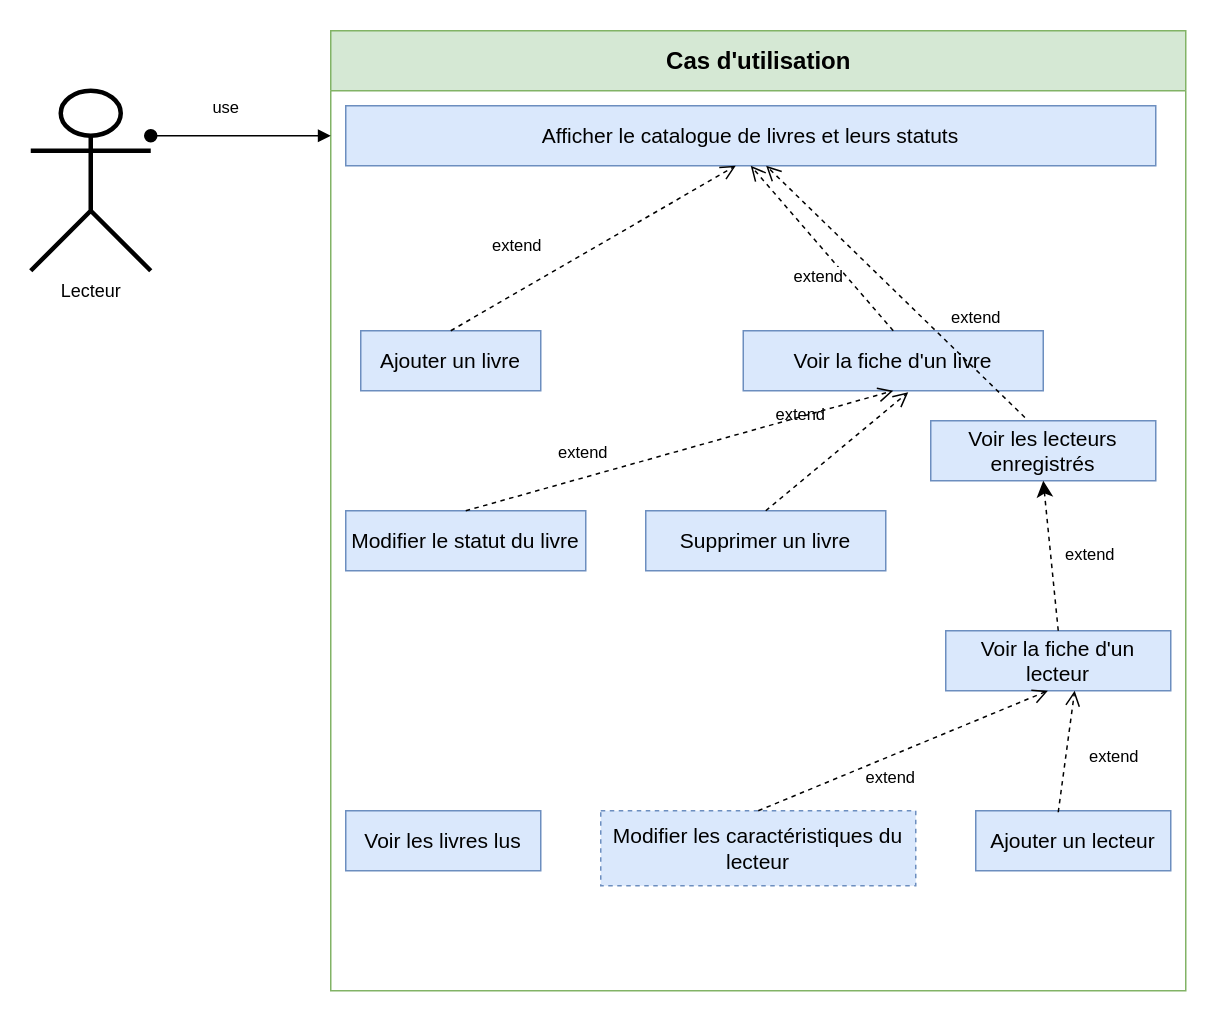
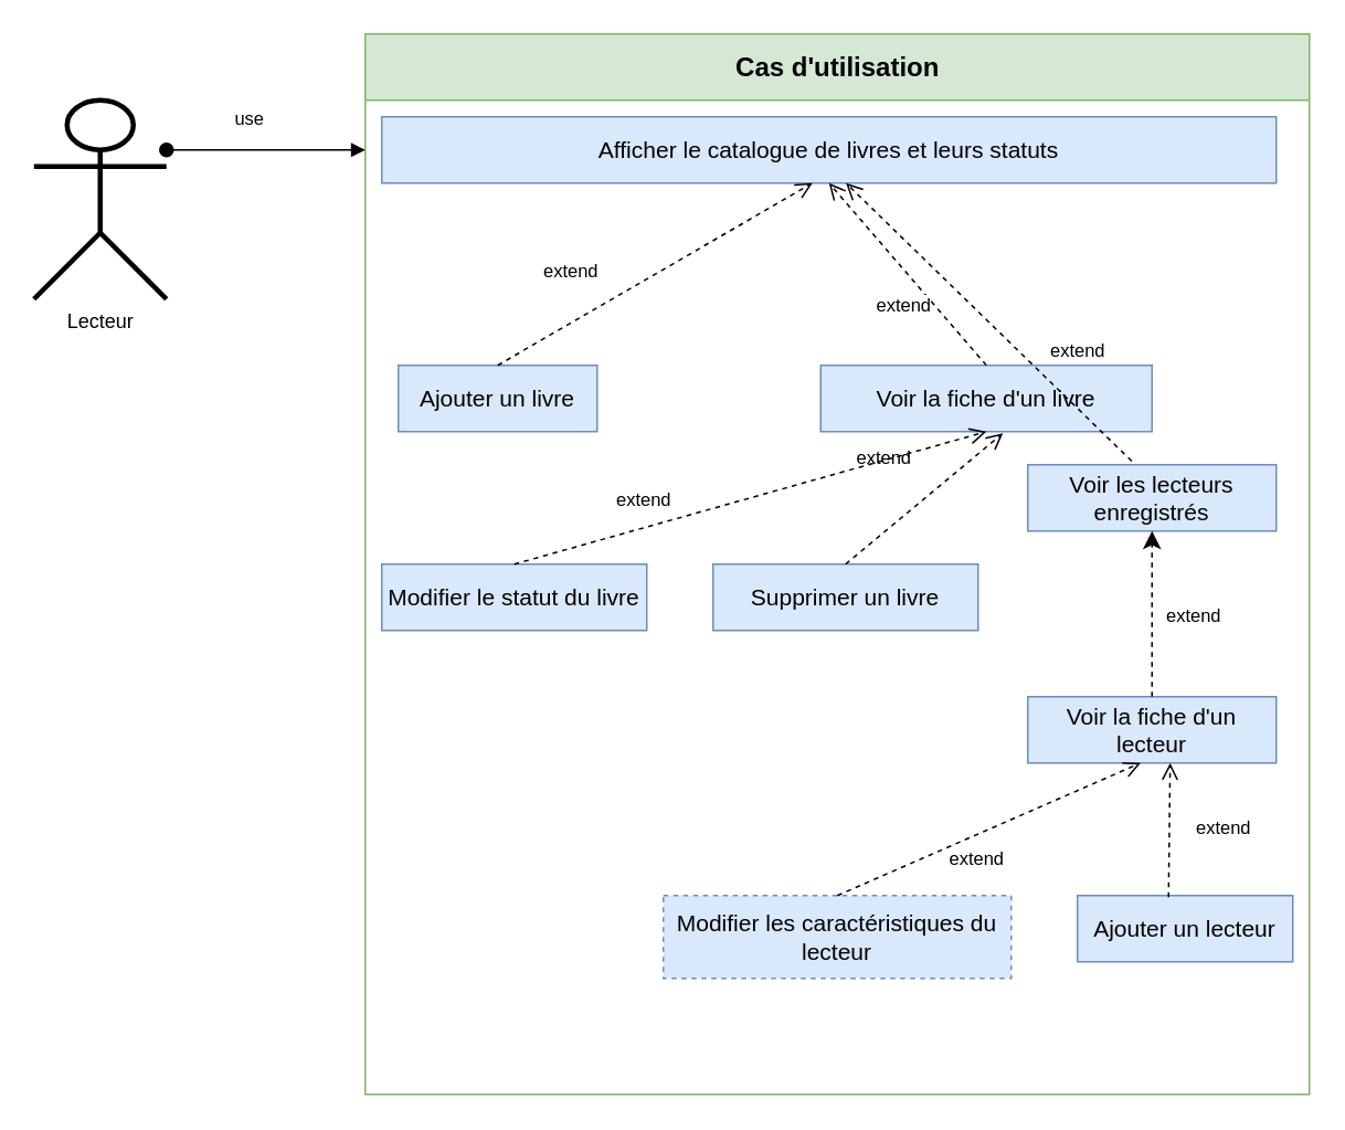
  <mxCell id="0" />
  <mxCell id="1" parent="0" />
  <mxCell id="2" value="Lecteur" style="shape=umlActor;verticalLabelPosition=bottom;verticalAlign=top;html=1;strokeWidth=3;" parent="1" vertex="1"><mxGeometry x="20" y="60" width="80" height="120" as="geometry" /></mxCell>
  <mxCell id="3" value="&lt;font style=&quot;font-size: 16px&quot;&gt;Cas d'utilisation&lt;/font&gt;" style="swimlane;html=1;startSize=40;horizontal=1;containerType=tree;fillColor=#d5e8d4;strokeColor=#82b366;" parent="1" vertex="1"><mxGeometry x="220" y="20" width="570" height="640" as="geometry" /></mxCell>
  <mxCell id="4" value="&lt;font style=&quot;font-size: 14px&quot;&gt;Afficher le catalogue de livres et leurs statuts&lt;/font&gt;" style="whiteSpace=wrap;html=1;treeFolding=1;treeMoving=1;newEdgeStyle={&quot;edgeStyle&quot;:&quot;elbowEdgeStyle&quot;,&quot;startArrow&quot;:&quot;none&quot;,&quot;endArrow&quot;:&quot;none&quot;};fillColor=#dae8fc;strokeColor=#6c8ebf;" parent="3" vertex="1"><mxGeometry x="10" y="50" width="540" height="40" as="geometry" /></mxCell>
  <mxCell id="5" value="&lt;font style=&quot;font-size: 14px&quot;&gt;Supprimer un livre&lt;/font&gt;" style="whiteSpace=wrap;html=1;treeFolding=1;treeMoving=1;newEdgeStyle={&quot;edgeStyle&quot;:&quot;elbowEdgeStyle&quot;,&quot;startArrow&quot;:&quot;none&quot;,&quot;endArrow&quot;:&quot;none&quot;};fillColor=#dae8fc;strokeColor=#6c8ebf;" parent="3" vertex="1"><mxGeometry x="210" y="320" width="160" height="40" as="geometry" /></mxCell>
  <mxCell id="6" value="&lt;span style=&quot;font-size: 14px&quot;&gt;Voir la fiche d'un livre&lt;/span&gt;" style="whiteSpace=wrap;html=1;treeFolding=1;treeMoving=1;newEdgeStyle={&quot;edgeStyle&quot;:&quot;elbowEdgeStyle&quot;,&quot;startArrow&quot;:&quot;none&quot;,&quot;endArrow&quot;:&quot;none&quot;};fillColor=#dae8fc;strokeColor=#6c8ebf;" parent="3" vertex="1"><mxGeometry x="275" y="200" width="200" height="40" as="geometry" /></mxCell>
  <mxCell id="7" value="&lt;font style=&quot;font-size: 14px&quot;&gt;Ajouter un livre&lt;/font&gt;" style="whiteSpace=wrap;html=1;treeFolding=1;treeMoving=1;newEdgeStyle={&quot;edgeStyle&quot;:&quot;elbowEdgeStyle&quot;,&quot;startArrow&quot;:&quot;none&quot;,&quot;endArrow&quot;:&quot;none&quot;};fillColor=#dae8fc;strokeColor=#6c8ebf;" parent="3" vertex="1"><mxGeometry x="20" y="200" width="120" height="40" as="geometry" /></mxCell>
  <mxCell id="8" value="extend" style="html=1;verticalAlign=bottom;endArrow=open;dashed=1;endSize=8;entryX=0.5;entryY=1;entryDx=0;entryDy=0;exitX=0.5;exitY=0;exitDx=0;exitDy=0;" parent="3" source="6" target="4" edge="1"><mxGeometry x="-0.273" y="20" relative="1" as="geometry"><mxPoint x="470" y="150" as="sourcePoint" /><mxPoint x="390" y="150" as="targetPoint" /><mxPoint as="offset" /></mxGeometry></mxCell>
  <mxCell id="9" value="extend" style="html=1;verticalAlign=bottom;endArrow=open;dashed=1;endSize=8;exitX=0.5;exitY=0;exitDx=0;exitDy=0;" parent="3" source="7" edge="1"><mxGeometry x="-0.439" y="20" relative="1" as="geometry"><mxPoint x="170" y="150" as="sourcePoint" /><mxPoint x="270" y="90" as="targetPoint" /><mxPoint as="offset" /></mxGeometry></mxCell>
  <mxCell id="10" value="&lt;font style=&quot;font-size: 14px&quot;&gt;Modifier le statut du livre&lt;/font&gt;" style="whiteSpace=wrap;html=1;treeFolding=1;treeMoving=1;newEdgeStyle={&quot;edgeStyle&quot;:&quot;elbowEdgeStyle&quot;,&quot;startArrow&quot;:&quot;none&quot;,&quot;endArrow&quot;:&quot;none&quot;};fillColor=#dae8fc;strokeColor=#6c8ebf;" parent="3" vertex="1"><mxGeometry x="10" y="320" width="160" height="40" as="geometry" /></mxCell>
  <mxCell id="11" value="extend" style="html=1;verticalAlign=bottom;endArrow=open;dashed=1;endSize=8;exitX=0.5;exitY=0;exitDx=0;exitDy=0;entryX=0.55;entryY=1.025;entryDx=0;entryDy=0;entryPerimeter=0;" parent="3" source="5" target="6" edge="1"><mxGeometry x="-0.15" y="27" relative="1" as="geometry"><mxPoint x="384.14" y="320" as="sourcePoint" /><mxPoint x="350" y="250" as="targetPoint" /><mxPoint as="offset" /></mxGeometry></mxCell>
  <mxCell id="12" value="extend" style="html=1;verticalAlign=bottom;endArrow=open;dashed=1;endSize=8;exitX=0.5;exitY=0;exitDx=0;exitDy=0;entryX=0.5;entryY=1;entryDx=0;entryDy=0;" parent="3" source="10" target="6" edge="1"><mxGeometry x="-0.44" y="8" relative="1" as="geometry"><mxPoint x="134.14" y="310" as="sourcePoint" /><mxPoint x="100" y="240" as="targetPoint" /><mxPoint as="offset" /></mxGeometry></mxCell>
- <mxCell id="13" value="&lt;font style=&quot;font-size: 14px&quot;&gt;Voir la fiche d'un lecteur&lt;/font&gt;" style="whiteSpace=wrap;html=1;treeFolding=1;treeMoving=1;newEdgeStyle={&quot;edgeStyle&quot;:&quot;elbowEdgeStyle&quot;,&quot;startArrow&quot;:&quot;none&quot;,&quot;endArrow&quot;:&quot;none&quot;};fillColor=#dae8fc;strokeColor=#6c8ebf;" parent="3" vertex="1"><mxGeometry x="410" y="400" width="150" height="40" as="geometry" /></mxCell>
+ <mxCell id="13" value="&lt;font style=&quot;font-size: 14px&quot;&gt;Voir la fiche d'un lecteur&lt;/font&gt;" style="whiteSpace=wrap;html=1;treeFolding=1;treeMoving=1;newEdgeStyle={&quot;edgeStyle&quot;:&quot;elbowEdgeStyle&quot;,&quot;startArrow&quot;:&quot;none&quot;,&quot;endArrow&quot;:&quot;none&quot;};fillColor=#dae8fc;strokeColor=#6c8ebf;" parent="3" vertex="1"><mxGeometry x="400" y="400" width="150" height="40" as="geometry" /></mxCell>
  <mxCell id="14" value="&lt;font style=&quot;font-size: 14px&quot;&gt;Modifier les caractéristiques du lecteur&lt;/font&gt;" style="whiteSpace=wrap;html=1;treeFolding=1;treeMoving=1;newEdgeStyle={&quot;edgeStyle&quot;:&quot;elbowEdgeStyle&quot;,&quot;startArrow&quot;:&quot;none&quot;,&quot;endArrow&quot;:&quot;none&quot;};fillColor=#dae8fc;strokeColor=#6c8ebf;dashed=1;" parent="3" vertex="1"><mxGeometry x="180" y="520" width="210" height="50" as="geometry" /></mxCell>
  <mxCell id="15" value="extend" style="html=1;verticalAlign=bottom;endArrow=open;dashed=1;endSize=8;exitX=0.5;exitY=0;exitDx=0;exitDy=0;entryX=0.454;entryY=1;entryDx=0;entryDy=0;entryPerimeter=0;" parent="3" source="14" target="13" edge="1"><mxGeometry x="-0.177" y="-22" relative="1" as="geometry"><mxPoint x="480" y="320" as="sourcePoint" /><mxPoint x="460" y="240" as="targetPoint" /><mxPoint as="offset" /></mxGeometry></mxCell>
  <mxCell id="16" value="extend" style="html=1;verticalAlign=bottom;endArrow=open;dashed=1;endSize=8;exitX=0.447;exitY=0.05;exitDx=0;exitDy=0;entryX=0.519;entryY=1;entryDx=0;entryDy=0;entryPerimeter=0;exitPerimeter=0;" parent="3" source="19" target="4" edge="1"><mxGeometry x="-0.434" y="-19" relative="1" as="geometry"><mxPoint x="490" y="200" as="sourcePoint" /><mxPoint x="470" y="120" as="targetPoint" /><mxPoint as="offset" /></mxGeometry></mxCell>
  <mxCell id="17" value="&lt;font style=&quot;font-size: 14px&quot;&gt;Ajouter un lecteur&lt;/font&gt;" style="whiteSpace=wrap;html=1;treeFolding=1;treeMoving=1;newEdgeStyle={&quot;edgeStyle&quot;:&quot;elbowEdgeStyle&quot;,&quot;startArrow&quot;:&quot;none&quot;,&quot;endArrow&quot;:&quot;none&quot;};fillColor=#dae8fc;strokeColor=#6c8ebf;" parent="3" vertex="1"><mxGeometry x="430" y="520" width="130" height="40" as="geometry" /></mxCell>
  <mxCell id="18" value="extend" style="html=1;verticalAlign=bottom;endArrow=open;dashed=1;endSize=8;exitX=0.423;exitY=0.025;exitDx=0;exitDy=0;exitPerimeter=0;entryX=0.573;entryY=1;entryDx=0;entryDy=0;entryPerimeter=0;" parent="3" source="17" target="13" edge="1"><mxGeometry x="-0.185" y="-33" relative="1" as="geometry"><mxPoint x="346.9" y="470" as="sourcePoint" /><mxPoint x="485" y="305" as="targetPoint" /><mxPoint as="offset" /></mxGeometry></mxCell>
  <mxCell id="19" value="&lt;font style=&quot;font-size: 14px&quot;&gt;Voir les lecteurs enregistrés&lt;/font&gt;" style="whiteSpace=wrap;html=1;treeFolding=1;treeMoving=1;newEdgeStyle={&quot;edgeStyle&quot;:&quot;elbowEdgeStyle&quot;,&quot;startArrow&quot;:&quot;none&quot;,&quot;endArrow&quot;:&quot;none&quot;};fillColor=#dae8fc;strokeColor=#6c8ebf;" parent="3" vertex="1"><mxGeometry x="400" y="260" width="150" height="40" as="geometry" /></mxCell>
  <mxCell id="20" value="extend" style="html=1;verticalAlign=bottom;endArrow=classic;dashed=1;endSize=8;exitX=0.5;exitY=0;exitDx=0;exitDy=0;entryX=0.5;entryY=1;entryDx=0;entryDy=0;exitPerimeter=0;" parent="3" source="13" target="19" edge="1"><mxGeometry x="-0.2" y="-25" relative="1" as="geometry"><mxPoint x="474.5" y="389" as="sourcePoint" /><mxPoint x="474.5" y="310" as="targetPoint" /><mxPoint as="offset" /><Array as="points" /></mxGeometry></mxCell>
- <mxCell id="21" value="&lt;font style=&quot;font-size: 14px&quot;&gt;Voir les livres lus&lt;/font&gt;" style="whiteSpace=wrap;html=1;treeFolding=1;treeMoving=1;newEdgeStyle={&quot;edgeStyle&quot;:&quot;elbowEdgeStyle&quot;,&quot;startArrow&quot;:&quot;none&quot;,&quot;endArrow&quot;:&quot;none&quot;};fillColor=#dae8fc;strokeColor=#6c8ebf;" parent="3" vertex="1"><mxGeometry x="10" y="520" width="130" height="40" as="geometry" /></mxCell>
  <mxCell id="22" value="use" style="html=1;verticalAlign=bottom;startArrow=oval;startFill=1;endArrow=block;startSize=8;" parent="1" edge="1"><mxGeometry x="-0.167" y="10" width="60" relative="1" as="geometry"><mxPoint x="100" y="90" as="sourcePoint" /><mxPoint x="220" y="90" as="targetPoint" /><mxPoint as="offset" /></mxGeometry></mxCell>
